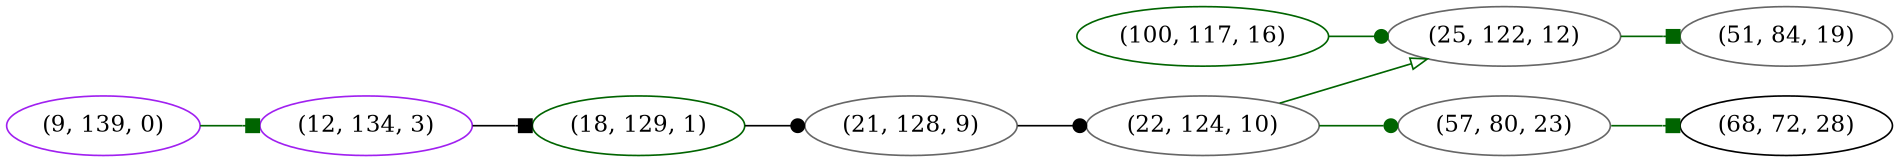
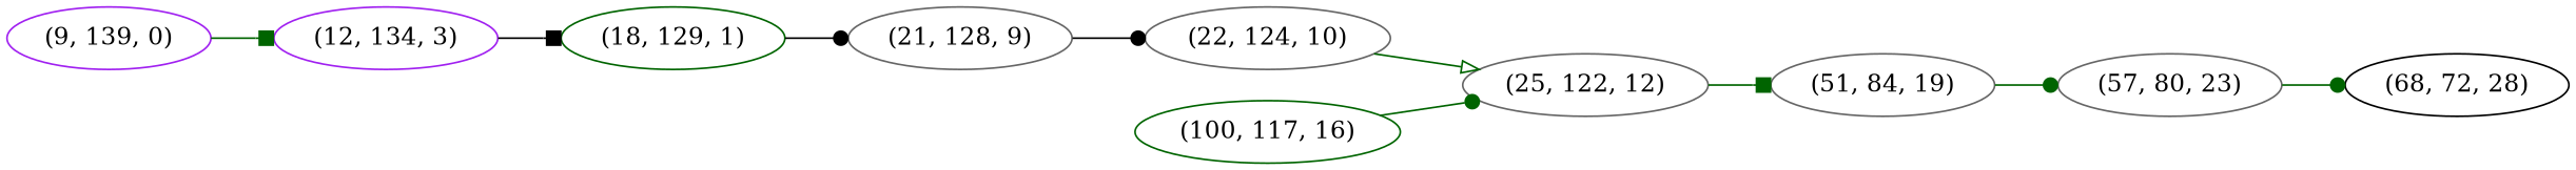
  digraph {
    rankdir=LR
    node [color=gray40]
    edge [arrowhead=box color=darkgreen]
    "(9, 139, 0)" [color=purple]
    "(12, 134, 3)" [color=purple]
    n3 [color=darkgreen label="(18, 129, 1)"]
    "(21, 128, 9)"
    "(22, 124, 10)"
    "(25, 122, 12)"
    "(51, 84, 19)"
    "(57, 80, 23)"
    "(100, 117, 16)" [color=darkgreen]
    "(68, 72, 28)" [color=black]
    "(9, 139, 0)" -> "(12, 134, 3)"
    "(12, 134, 3)" -> n3 [color=black]
    n3 -> "(21, 128, 9)" [arrowhead=dot color=black]
    "(21, 128, 9)" -> "(22, 124, 10)" [arrowhead=dot color=black]
    "(22, 124, 10)" -> "(25, 122, 12)" [arrowhead=onormal]
    "(25, 122, 12)" -> "(51, 84, 19)"
-   "(22, 124, 10)" -> "(57, 80, 23)" [arrowhead=dot]
-   "(57, 80, 23)" -> "(68, 72, 28)"
+   "(51, 84, 19)" -> "(57, 80, 23)" [arrowhead=dot]
+   "(57, 80, 23)" -> "(68, 72, 28)" [arrowhead=dot]
    "(100, 117, 16)" -> "(25, 122, 12)" [arrowhead=dot]
  }
